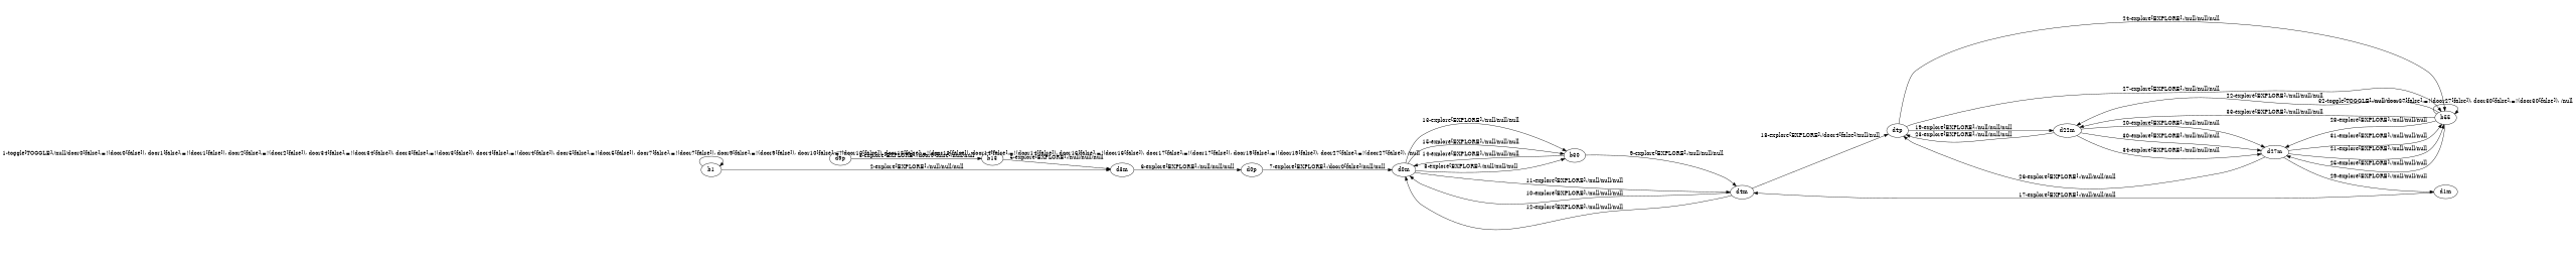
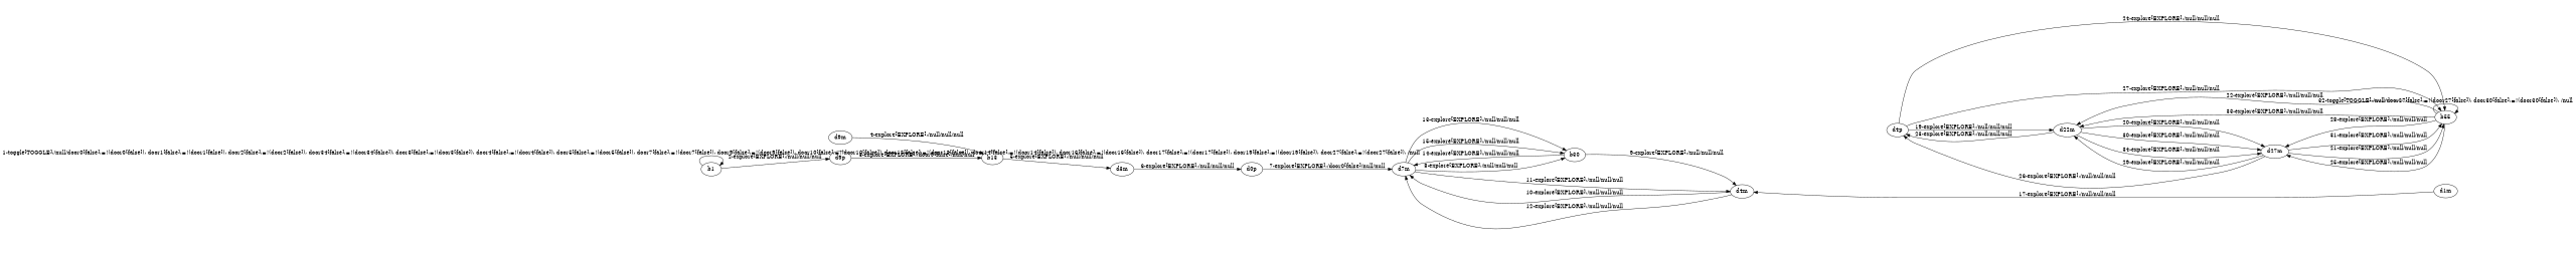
  digraph {
    rankdir=LR
    b1
    d9p
    b13
+   d9m
    d3m
    d0p
-   d0m
+   d0m [label=d7m]
    b30
    d4m
    d4p
    d1m
    d22m
    b55
    d27m
    b1 -> b1 [label="1-toggle[TOGGLE];/null/door0[false]:=!(door0[false]); door1[false]:=!(door1[false]); door2[false]:=!(door2[false]); door34[false]:=!(door34[false]); door3[false]:=!(door3[false]); door4[false]:=!(door4[false]); door5[false]:=!(door5[false]); door7[false]:=!(door7[false]); door9[false]:=!(door9[false]); door10[false]:=!(door10[false]); door13[false]:=!(door13[false]); door14[false]:=!(door14[false]); door16[false]:=!(door16[false]); door17[false]:=!(door17[false]); door19[false]:=!(door19[false]); door27[false]:=!(door27[false]); /null"]
-   b1 -> d3m [label="2-explore[EXPLORE];/null/null/null"]
+   b1 -> d9p [label="2-explore[EXPLORE];/null/null/null"]
    d9p -> b13 [label="3-explore[EXPLORE];/door9[false]/null/null"]
    b13 -> d3m [label="5-explore[EXPLORE];/null/null/null"]
+   d9m -> b13 [label="4-explore[EXPLORE];/null/null/null"]
    d3m -> d0p [label="6-explore[EXPLORE];/null/null/null"]
    d0p -> d0m [label="7-explore[EXPLORE];/door0[false]/null/null"]
    d0m -> b30 [label="8-explore[EXPLORE];/null/null/null"]
    d0m -> b30 [label="13-explore[EXPLORE];/null/null/null"]
    d0m -> b30 [label="15-explore[EXPLORE];/null/null/null"]
    d0m -> d4m [label="11-explore[EXPLORE];/null/null/null"]
    b30 -> d0m [label="14-explore[EXPLORE];/null/null/null"]
    b30 -> d4m [label="9-explore[EXPLORE];/null/null/null"]
    d4m -> d0m [label="10-explore[EXPLORE];/null/null/null"]
    d4m -> d0m [label="12-explore[EXPLORE];/null/null/null"]
-   d4m -> d4p [label="18-explore[EXPLORE];/door4[false]/null/null"]
    d4p -> d22m [label="19-explore[EXPLORE];/null/null/null"]
    d4p -> b55 [label="24-explore[EXPLORE];/null/null/null"]
    d4p -> b55 [label="27-explore[EXPLORE];/null/null/null"]
    d1m -> d4m [label="17-explore[EXPLORE];/null/null/null"]
    d22m -> d4p [label="23-explore[EXPLORE];/null/null/null"]
    d22m -> d27m [label="20-explore[EXPLORE];/null/null/null"]
    d22m -> d27m [label="30-explore[EXPLORE];/null/null/null"]
    d22m -> d27m [label="34-explore[EXPLORE];/null/null/null"]
    b55 -> d22m [label="22-explore[EXPLORE];/null/null/null"]
    b55 -> d22m [label="33-explore[EXPLORE];/null/null/null"]
    b55 -> b55 [label="32-toggle[TOGGLE];/null/door27[false]:=!(door27[false]); door30[false]:=!(door30[false]); /null"]
    b55 -> d27m [label="25-explore[EXPLORE];/null/null/null"]
    b55 -> d27m [label="28-explore[EXPLORE];/null/null/null"]
    d27m -> d4p [label="26-explore[EXPLORE];/null/null/null"]
-   d27m -> d1m [label="29-explore[EXPLORE];/null/null/null"]
+   d27m -> d22m [label="29-explore[EXPLORE];/null/null/null"]
    d27m -> b55 [label="21-explore[EXPLORE];/null/null/null"]
    d27m -> b55 [label="31-explore[EXPLORE];/null/null/null"]
  }
